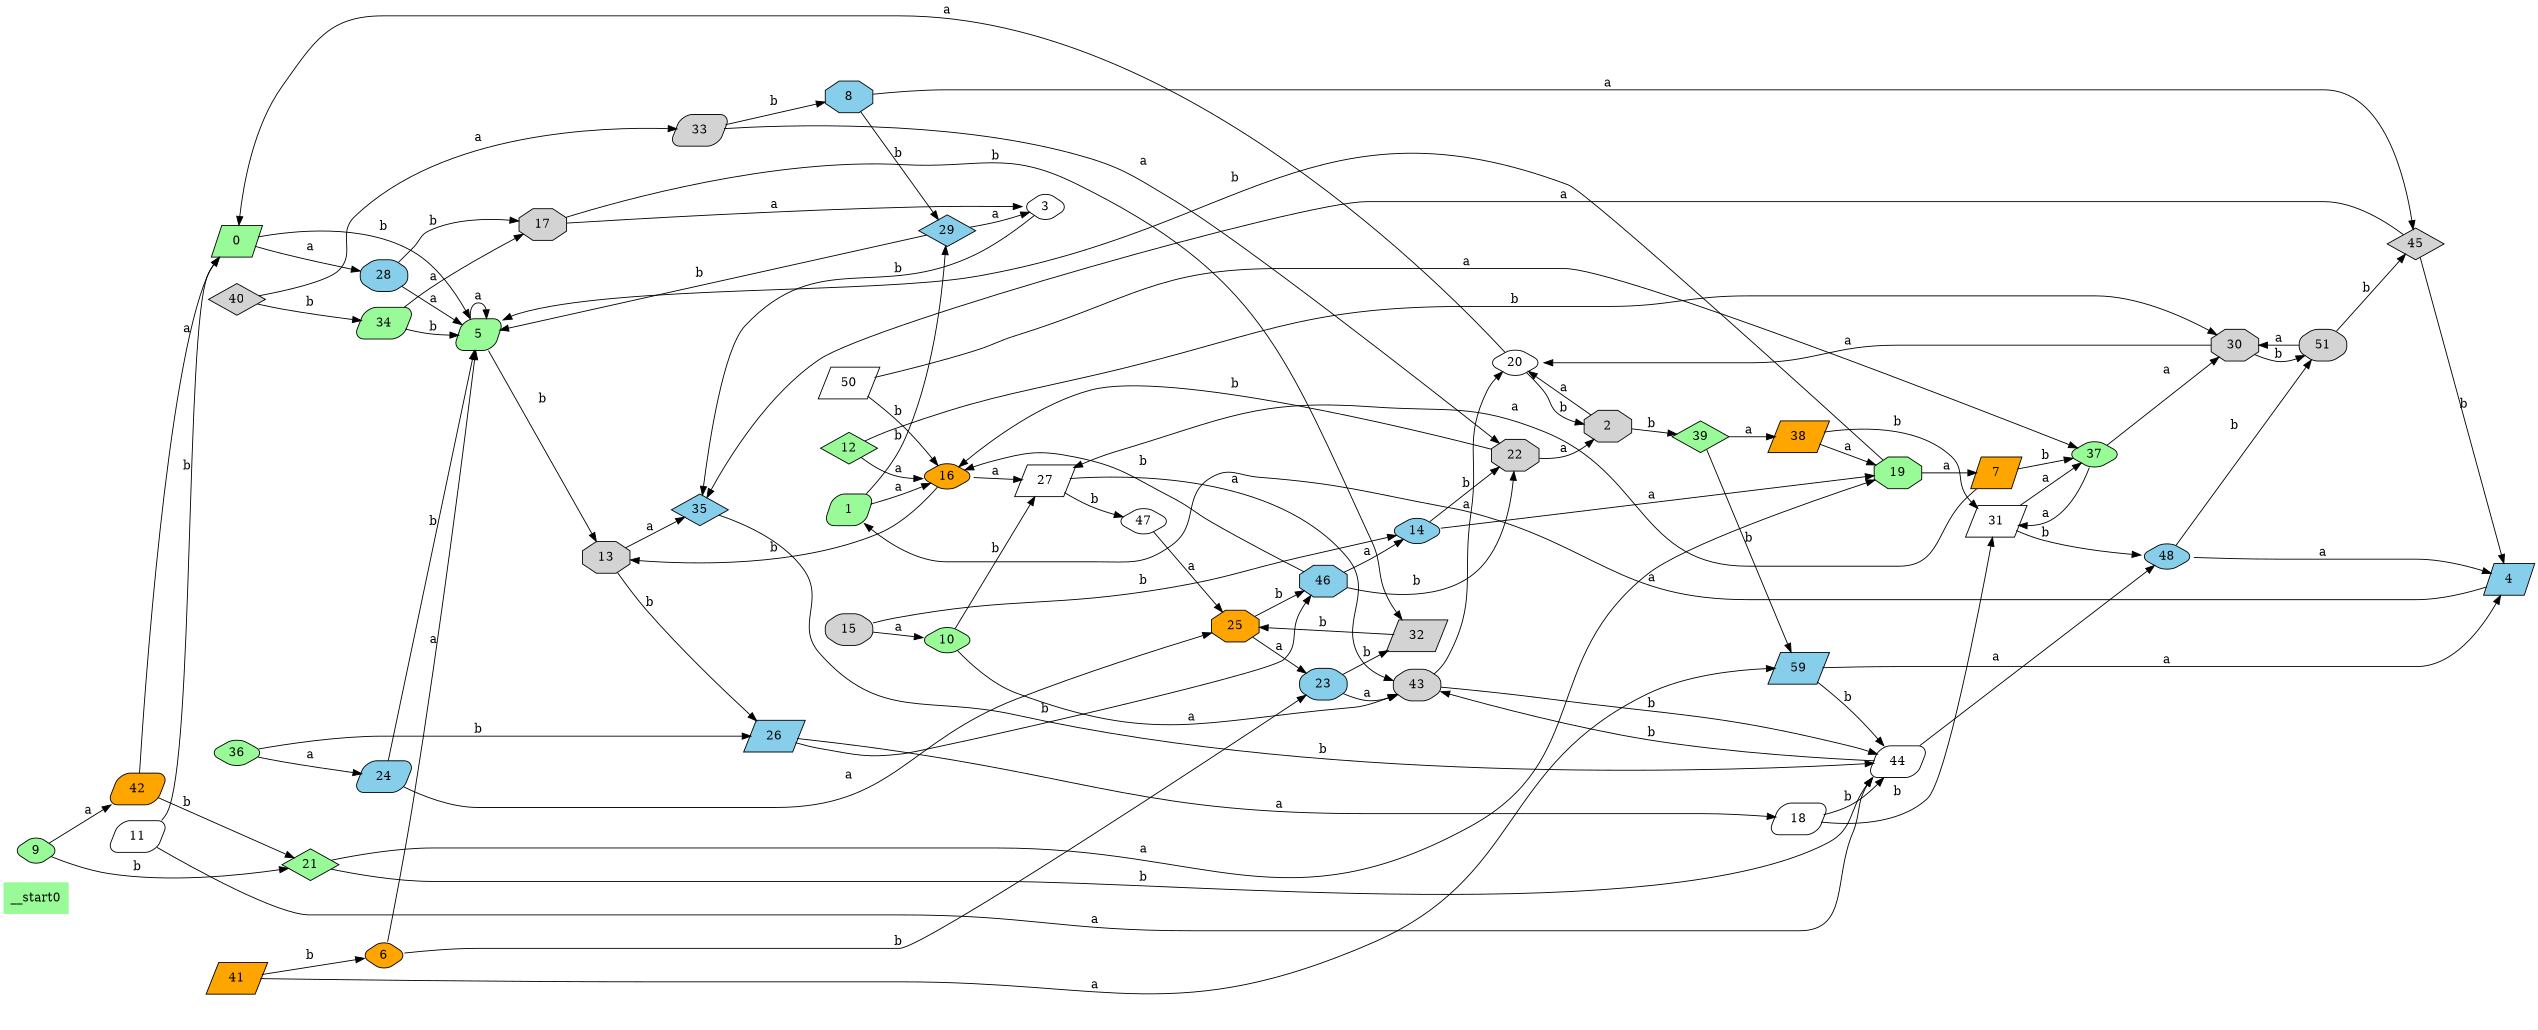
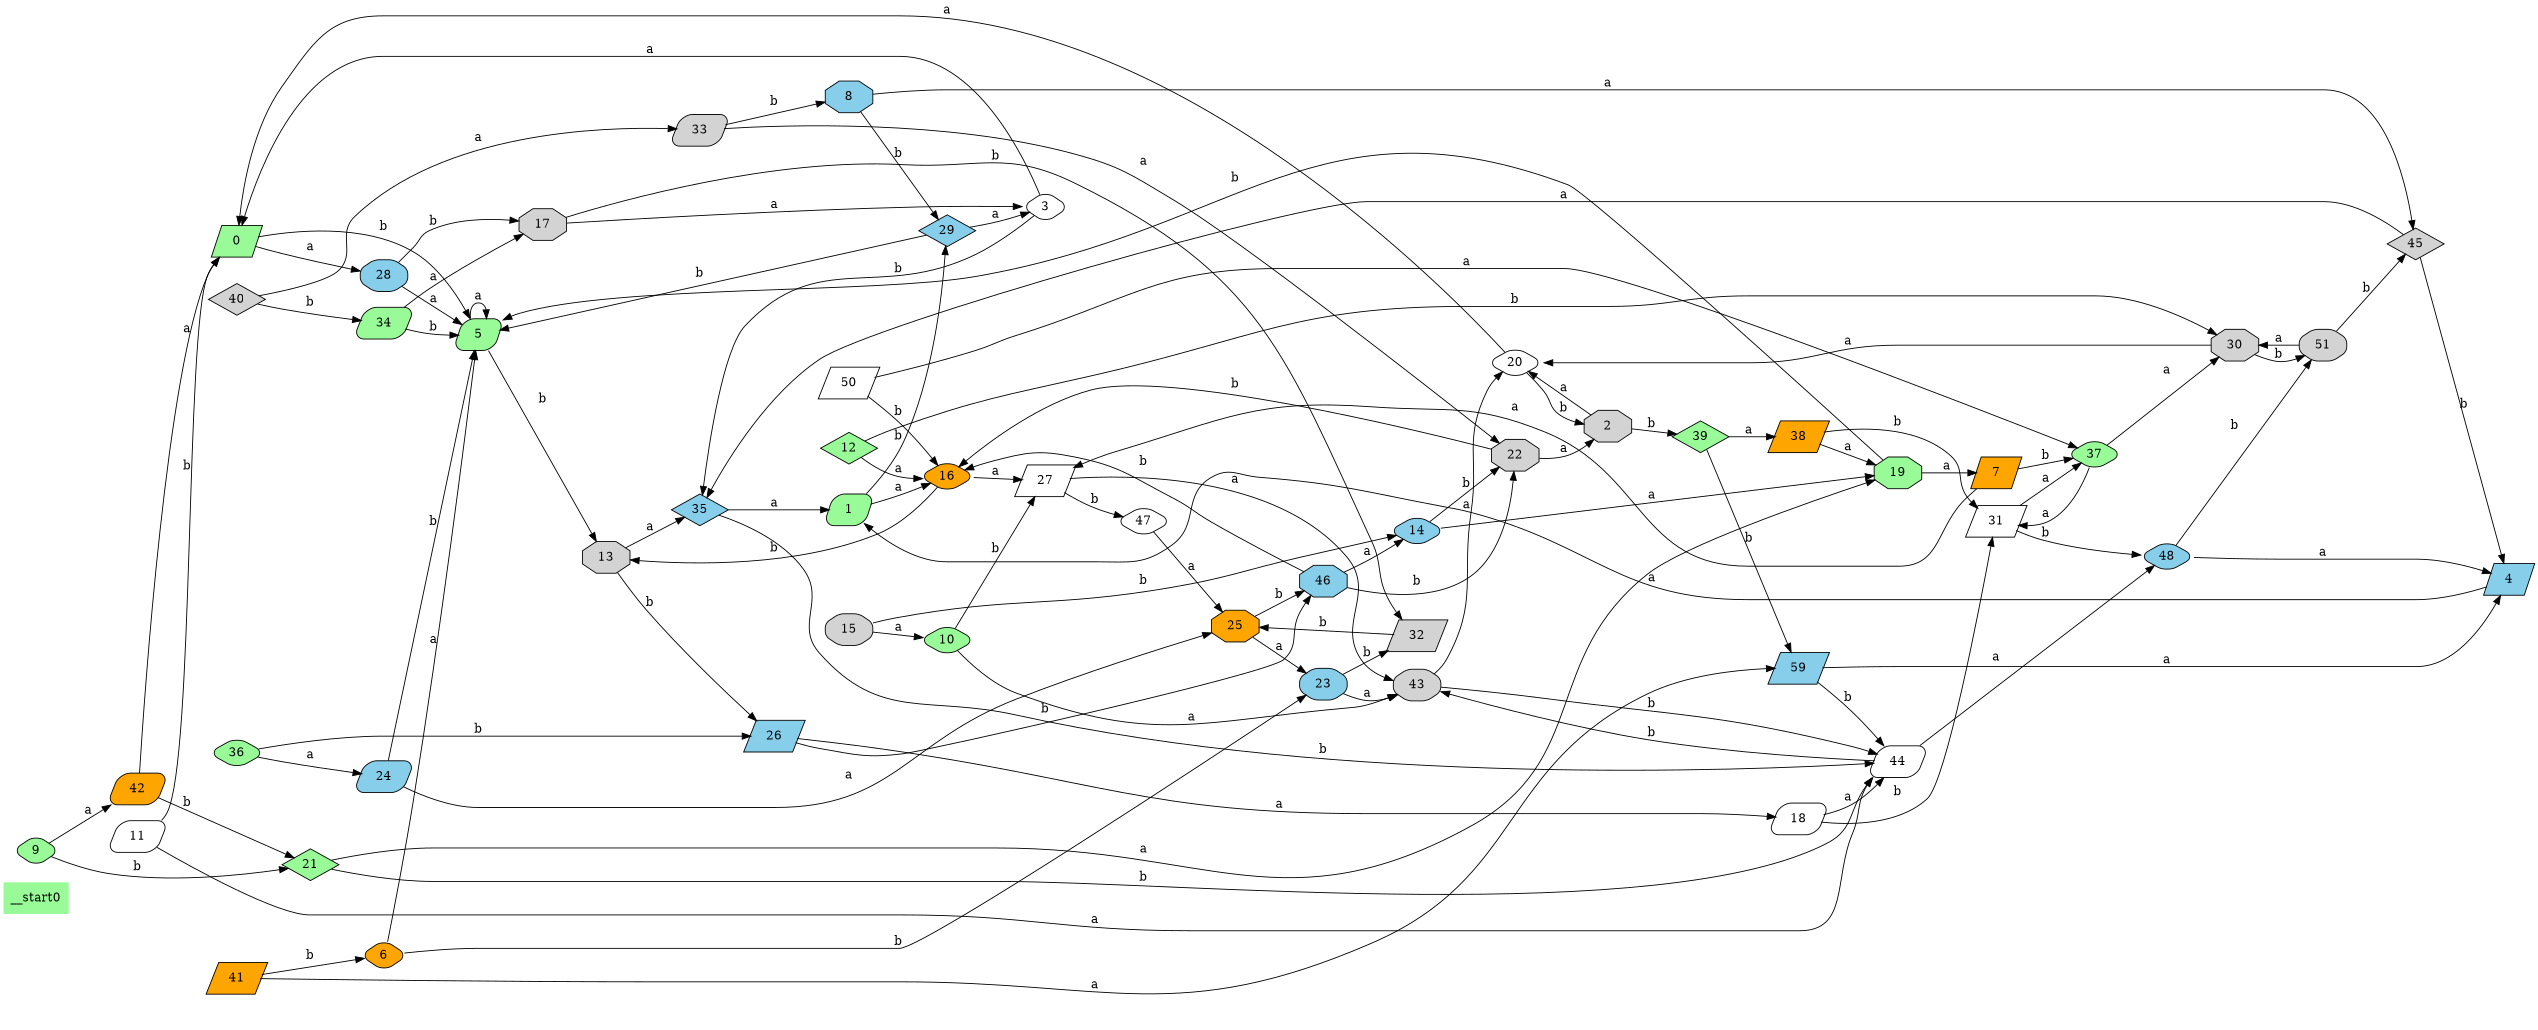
  digraph {
    rankdir=LR
    node [fillcolor=palegreen shape=parallelogram style=filled color=black]
    __start0 [shape=none color=""]
    n2 [label=0]
    n3 [label=5 style="rounded,filled"]
    n4 [fillcolor=skyblue label=28 shape=octagon style="rounded,filled"]
    n5 [fillcolor=lightgrey label=13 shape=octagon]
    n6 [fillcolor=lightgrey label=17 shape=octagon]
    n7 [label=1 style="rounded,filled"]
    n8 [fillcolor=orange label=16 shape=diamond style="rounded,filled"]
    n9 [fillcolor=skyblue label=29 shape=diamond]
    n10 [fillcolor=white label=27]
    n11 [fillcolor=white label=3 shape=diamond style="rounded,filled"]
    n12 [fillcolor=lightgrey label=2 shape=octagon]
    n13 [fillcolor=white label=20 shape=diamond style="rounded,filled"]
    n14 [label=39 shape=diamond]
    n15 [fillcolor=orange label=38]
    n16 [fillcolor=skyblue label=59]
    n17 [fillcolor=skyblue label=35 shape=diamond]
    n18 [fillcolor=white label=44 style="rounded,filled"]
    n19 [fillcolor=skyblue label=4]
    n20 [fillcolor=skyblue label=26]
    n21 [fillcolor=orange label=6 shape=diamond style="rounded,filled"]
    n22 [fillcolor=skyblue label=23 shape=octagon style="rounded,filled"]
    n23 [fillcolor=lightgrey label=43 shape=octagon style="rounded,filled"]
    n24 [fillcolor=lightgrey label=32]
    n25 [fillcolor=orange label=7]
    n26 [label=37 shape=diamond style="rounded,filled"]
    n27 [fillcolor=white label=47 shape=diamond style="rounded,filled"]
    n28 [fillcolor=lightgrey label=30 shape=octagon]
    n29 [fillcolor=white label=31]
    n30 [fillcolor=skyblue label=8 shape=octagon]
    n31 [fillcolor=lightgrey label=45 shape=diamond]
    n32 [label=9 shape=diamond style="rounded,filled"]
    n33 [label=21 shape=diamond]
    n34 [fillcolor=orange label=42 style="rounded,filled"]
    n35 [label=19 shape=octagon]
    n36 [label=10 shape=diamond style="rounded,filled"]
    n37 [fillcolor=white label=11 style="rounded,filled"]
    n38 [fillcolor=skyblue label=48 shape=diamond style="rounded,filled"]
    n39 [label=12 shape=diamond]
    n40 [fillcolor=lightgrey label=51 shape=octagon style="rounded,filled"]
    n41 [fillcolor=white label=18 style="rounded,filled"]
    n42 [fillcolor=skyblue label=46 shape=octagon]
    n43 [fillcolor=skyblue label=14 shape=diamond style="rounded,filled"]
    n44 [fillcolor=lightgrey label=22 shape=octagon]
    n45 [fillcolor=lightgrey label=15 shape=octagon style="rounded,filled"]
    n46 [fillcolor=orange label=25 shape=octagon]
    n47 [fillcolor=skyblue label=24 style="rounded,filled"]
    n48 [fillcolor=lightgrey label=33 style="rounded,filled"]
    n49 [label=34 style="rounded,filled"]
    n50 [label=36 shape=diamond style="rounded,filled"]
    n51 [fillcolor=lightgrey label=40 shape=diamond]
    n52 [fillcolor=orange label=41]
    n53 [fillcolor=white label=50]
    n2 -> n3 [label=b]
    n2 -> n4 [label=a]
    n3 -> n3 [label=a]
    n3 -> n5 [label=b]
    n4 -> n3 [label=a]
    n4 -> n6 [label=b]
    n5 -> n17 [label=a]
    n5 -> n20 [label=b]
    n6 -> n11 [label=a]
    n6 -> n24 [label=b]
    n7 -> n8 [label=a]
    n7 -> n9 [label=b]
    n8 -> n5 [label=b]
    n8 -> n10 [label=a]
    n9 -> n3 [label=b]
    n9 -> n11 [label=a]
    n10 -> n23 [label=a]
    n10 -> n27 [label=b]
+   n11 -> n2 [label=a]
    n11 -> n17 [label=b]
    n12 -> n13 [label=a]
    n12 -> n14 [label=b]
    n13 -> n2 [label=a]
    n13 -> n12 [label=b]
    n14 -> n15 [label=a]
    n14 -> n16 [label=b]
    n15 -> n29 [label=b]
    n15 -> n35 [label=a]
    n16 -> n18 [label=b]
    n16 -> n19 [label=a]
+   n17 -> n7 [label=a]
    n17 -> n18 [label=b]
    n18 -> n23 [label=b]
    n18 -> n38 [label=a]
    n19 -> n7 [label=a]
    n20 -> n41 [label=a]
    n20 -> n42 [label=b]
    n21 -> n3 [label=a]
    n21 -> n22 [label=b]
    n22 -> n23 [label=a]
    n22 -> n24 [label=b]
    n23 -> n13 [label=a]
    n23 -> n18 [label=b]
    n24 -> n46 [label=b]
    n25 -> n10 [label=a]
    n25 -> n26 [label=b]
    n26 -> n28 [label=a]
    n26 -> n29 [label=a]
    n27 -> n46 [label=a]
    n28 -> n13 [label=a]
    n28 -> n40 [label=b]
    n29 -> n26 [label=a]
    n29 -> n38 [label=b]
    n30 -> n9 [label=b]
    n30 -> n31 [label=a]
    n31 -> n17 [label=a]
    n31 -> n19 [label=b]
    n32 -> n33 [label=b]
    n32 -> n34 [label=a]
    n33 -> n18 [label=b]
    n33 -> n35 [label=a]
    n34 -> n2 [label=a]
    n34 -> n33 [label=b]
    n35 -> n3 [label=b]
    n35 -> n25 [label=a]
    n36 -> n10 [label=b]
    n36 -> n23 [label=a]
    n37 -> n2 [label=b]
    n37 -> n18 [label=a]
    n38 -> n19 [label=a]
    n38 -> n40 [label=b]
    n39 -> n8 [label=a]
    n39 -> n28 [label=b]
    n40 -> n28 [label=a]
    n40 -> n31 [label=b]
-   n41 -> n18 [label=b]
+   n41 -> n18 [label=a]
    n41 -> n29 [label=b]
    n42 -> n8 [label=b]
    n42 -> n43 [label=a]
    n42 -> n44 [label=b]
    n43 -> n35 [label=a]
    n43 -> n44 [label=b]
    n44 -> n8 [label=b]
    n44 -> n12 [label=a]
    n45 -> n36 [label=a]
    n45 -> n43 [label=b]
    n46 -> n22 [label=a]
    n46 -> n42 [label=b]
    n47 -> n3 [label=b]
    n47 -> n46 [label=a]
    n48 -> n30 [label=b]
    n48 -> n44 [label=a]
    n49 -> n3 [label=b]
    n49 -> n6 [label=a]
    n50 -> n20 [label=b]
    n50 -> n47 [label=a]
    n51 -> n48 [label=a]
    n51 -> n49 [label=b]
    n52 -> n16 [label=a]
    n52 -> n21 [label=b]
    n53 -> n8 [label=b]
    n53 -> n26 [label=a]
  }
